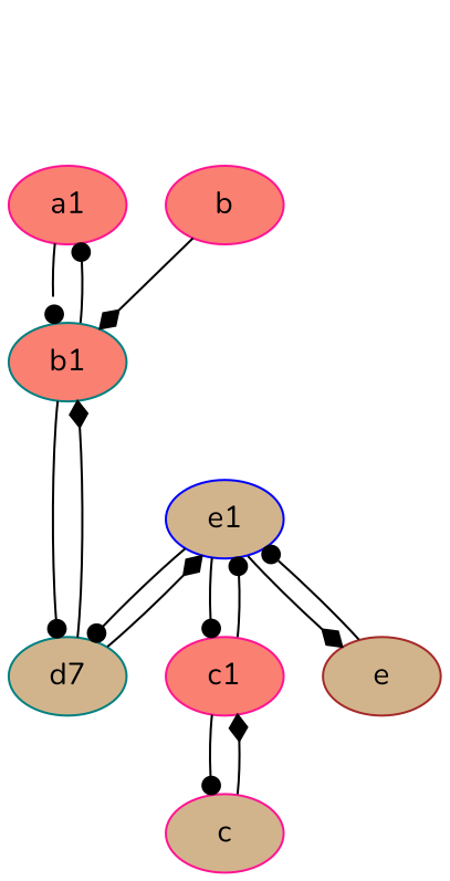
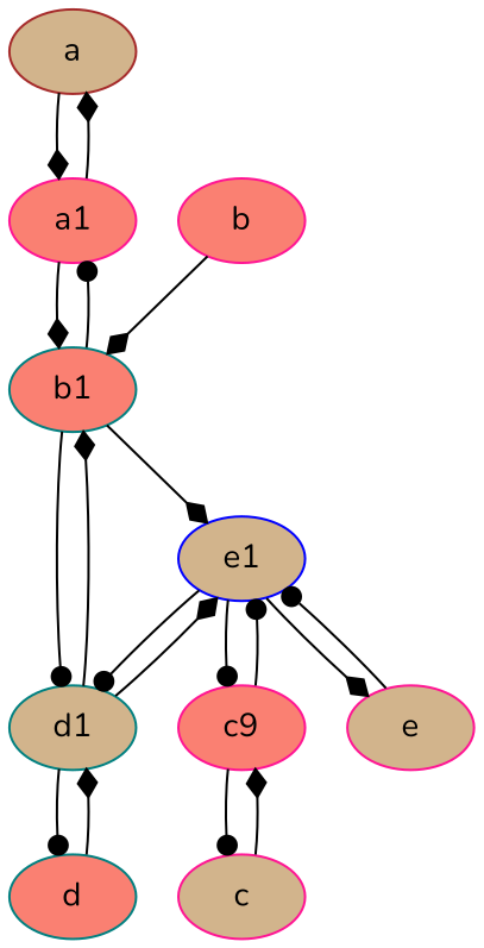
  digraph {
    fontname=Nunito
    node [color=deeppink fillcolor=tan fontname=Nunito style=filled]
    edge [arrowhead=diamond fontname=Nunito]
+   a [color=brown]
    a1 [fillcolor=salmon]
    b1 [color=teal fillcolor=salmon]
-   d1 [color=teal label=d7]
+   d1 [color=teal]
    e1 [color=blue]
+   d [color=teal fillcolor=salmon]
    b [fillcolor=salmon]
-   c1 [fillcolor=salmon]
-   e [color=brown]
+   c1 [fillcolor=salmon label=c9]
+   e
    c
-   a1 -> b1 [arrowhead=dot]
+   a -> a1
+   a1 -> a
+   a1 -> b1
    b1 -> a1 [arrowhead=dot]
    b1 -> d1 [arrowhead=dot]
+   b1 -> e1
    d1 -> b1
    d1 -> e1
+   d1 -> d [arrowhead=dot]
    e1 -> d1 [arrowhead=dot]
    e1 -> c1 [arrowhead=dot]
    e1 -> e
+   d -> d1
    b -> b1
    c1 -> e1 [arrowhead=dot]
    c1 -> c [arrowhead=dot]
    e -> e1 [arrowhead=dot]
    c -> c1
  }
